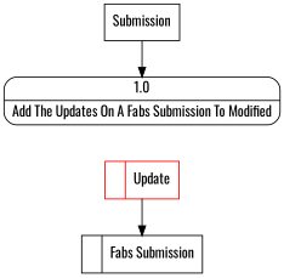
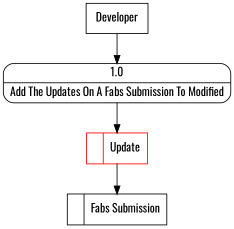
  digraph {
    fontname=Oswald
    node [fontname=Oswald shape=record]
    edge [fontname=Oswald]
    n1 [color=red label="<f0>  |<f1> Update "]
    n2 [label="<f0>  |<f1> Fabs Submission "]
-   n3 [label=Submission shape=box]
+   n3 [label=Developer shape=box]
    n4 [label="{<f0> 1.0|<f1> Add The Updates On A Fabs Submission To Modified }" shape=Mrecord]
    n1 -> n2
    n3 -> n4
+   n4 -> n1
  }
